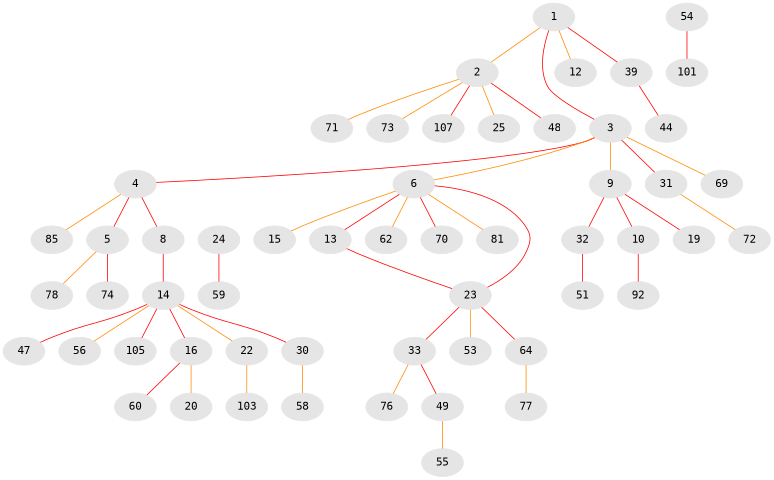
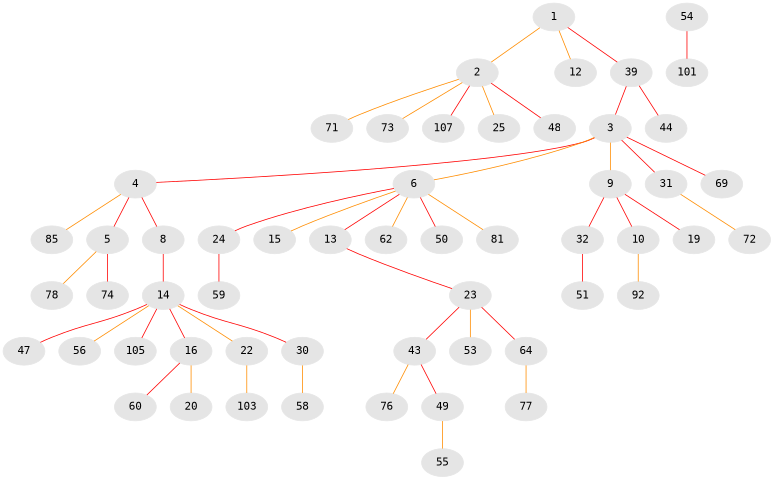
  graph {
    fontname="DejaVu Sans Mono"
    node [color=gray90 fontname="DejaVu Sans Mono" style=filled]
    edge [color=red fontname="DejaVu Sans Mono"]
    2 [super="+43"]
    25
    48
    71 [super="+94"]
    73
    107
    1
    3
    12 [super="+28+17"]
    39 [super="+99"]
    4 [super="+34"]
    6 [super="+21+7"]
    9
    31 [super="+65"]
    69
    44
    5 [super="+46+52+45+109"]
    8
    85
    13
    15
    24 [super="+26"]
    62 [super="+80"]
-   70
+   70 [label=50]
    81 [super="+87"]
    10 [super="+83+11"]
    19 [super="+42"]
    32 [super="+41+36"]
    72
    74 [super="+75+111"]
    78
    14 [super="+29"]
    23 [super="+63+35"]
    59
    16 [super="+18"]
    22
    30 [super="+82+95"]
    47 [super="+102"]
    56
    105
    92
    51 [super="+106+61"]
-   33 [super="+38+37+93"]
+   33 [super="+38+37+93" label=43]
    53
    64
    20 [super="+57"]
    60 [super="+91"]
    103
    58 [super="+89"]
    49 [super="+67"]
    76
    77 [super="+96"]
    54
    101
    55 [super="+88"]
    2 -- 25 [color=darkorange]
    2 -- 48
    2 -- 71 [color=darkorange]
    2 -- 73 [color=darkorange]
    2 -- 107
    1 -- 2 [color=darkorange]
-   1 -- 3
+   39 -- 3
    1 -- 12 [color=darkorange]
    1 -- 39
    3 -- 4
    3 -- 6 [color=darkorange]
    3 -- 9 [color=darkorange]
    3 -- 31
-   3 -- 69 [color=darkorange]
+   3 -- 69
    39 -- 44
    4 -- 5
    4 -- 8
    4 -- 85 [color=darkorange]
    6 -- 13
    6 -- 15 [color=darkorange]
-   6 -- 23
+   6 -- 24
    6 -- 62 [color=darkorange]
    6 -- 70
    6 -- 81 [color=darkorange]
    9 -- 10
    9 -- 19
    9 -- 32
    31 -- 72 [color=darkorange]
    5 -- 74
    5 -- 78 [color=darkorange]
    8 -- 14
    13 -- 23
    24 -- 59
-   10 -- 92
+   10 -- 92 [color=darkorange]
    32 -- 51
    14 -- 16
    14 -- 22 [color=darkorange]
    14 -- 30
    14 -- 47
    14 -- 56 [color=darkorange]
    14 -- 105
    23 -- 33
    23 -- 53 [color=darkorange]
    23 -- 64
    16 -- 20 [color=darkorange]
    16 -- 60
    22 -- 103 [color=darkorange]
    30 -- 58 [color=darkorange]
    33 -- 49
    33 -- 76 [color=darkorange]
    64 -- 77 [color=darkorange]
    49 -- 55 [color=darkorange]
    54 -- 101
  }
